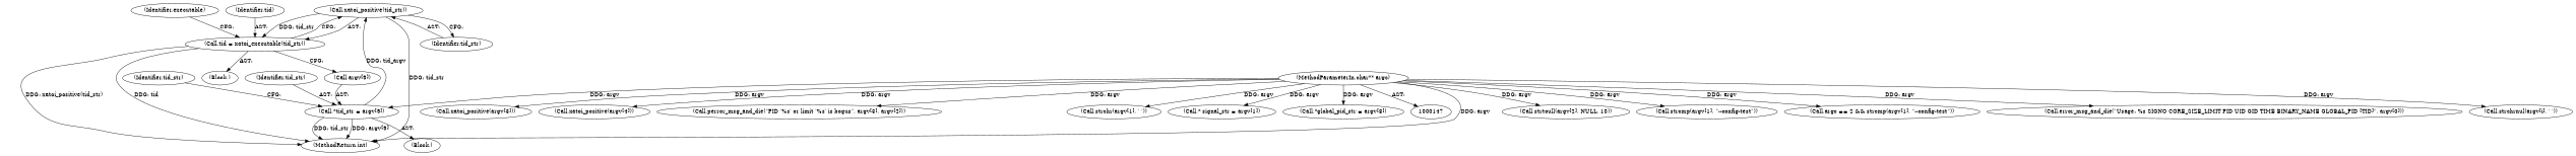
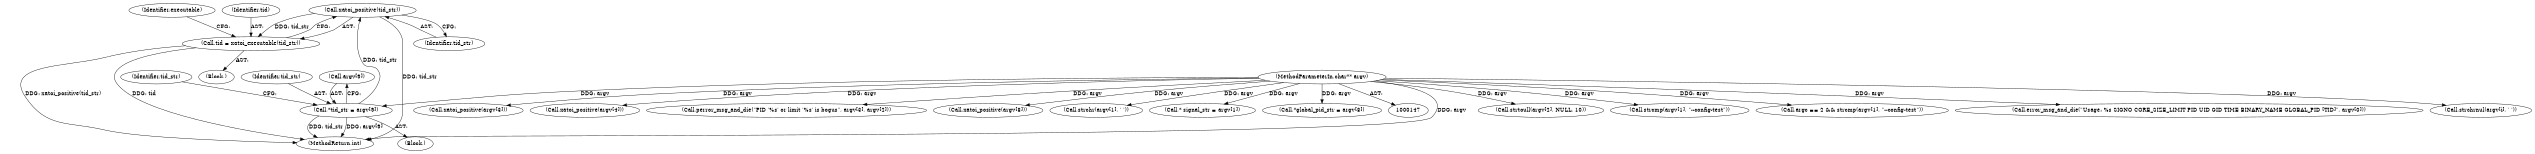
  digraph {
    n1 [label="(Call,xatoi_positive(tid_str))"]
    n2 [label="(Call,tid = xatoi_executable(tid_str))"]
    n3 [label="(Identifier,tid_str)"]
    n4 [label="(MethodReturn,int)"]
    n5 [label="(Block,)"]
    n6 [label="(Call,*tid_str = argv[9])"]
    n7 [label="(Block,)"]
    n8 [label="(Call,argv[9])"]
-   n9 [label="(MethodParameterIn,char** argc)"]
+   n9 [label="(MethodParameterIn,char** argv)"]
    n10 [label="(Call,strtoull(argv[2], NULL, 10))"]
    n11 [label="(Call,strcmp(argv[1], \"--config-test\"))"]
    n12 [label="(Call,argc == 2 && strcmp(argv[1], \"--config-test\"))"]
    n13 [label="(Call,error_msg_and_die(\"Usage: %s SIGNO CORE_SIZE_LIMIT PID UID GID TIME BINARY_NAME GLOBAL_PID [TID]\", argv[0]))"]
    n14 [label="(Call,strchrnul(argv[i], ' '))"]
    n15 [label="(Call,xatoi_positive(argv[3]))"]
    n16 [label="(Call,xatoi_positive(argv[4]))"]
    n17 [label="(Call,perror_msg_and_die(\"PID '%s' or limit '%s' is bogus\", argv[3], argv[2]))"]
+   n18 [label="(Call,xatoi_positive(argv[8]))"]
    n19 [label="(Call,strchr(argv[1], ' '))"]
    n20 [label="(Call,* signal_str = argv[1])"]
    n21 [label="(Call,*global_pid_str = argv[8])"]
    1000147
    n23 [label="(Identifier,tid_str)"]
    n24 [label="(Identifier,tid_str)"]
    n25 [label="(Identifier,executable)"]
    n26 [label="(Identifier,tid)"]
    n1 -> n2 [label="AST: "]
    n1 -> n2 [label="DDG: tid_str"]
    n1 -> n3 [label="CFG: "]
    n1 -> n4 [label="DDG: tid_str"]
    n2 -> n1 [label="CFG: "]
    n2 -> n4 [label="DDG: xatoi_positive(tid_str)"]
    n2 -> n4 [label="DDG: tid"]
    n2 -> n5 [label="AST: "]
    n3 -> n1 [label="AST: "]
-   n6 -> n1 [label="DDG: tid_argv"]
+   n6 -> n1 [label="DDG: tid_str"]
    n6 -> n4 [label="DDG: argv[9]"]
    n6 -> n4 [label="DDG: tid_str"]
    n6 -> n7 [label="AST: "]
-   n2 -> n8 [label="CFG: "]
+   n6 -> n8 [label="CFG: "]
    n8 -> n6 [label="AST: "]
    n9 -> n4 [label="DDG: argv"]
    n9 -> n6 [label="DDG: argv"]
    n9 -> n10 [label="DDG: argv"]
    n9 -> n11 [label="DDG: argv"]
    n9 -> n12 [label="DDG: argv"]
    n9 -> n13 [label="DDG: argv"]
    n9 -> n14 [label="DDG: argv"]
    n9 -> n15 [label="DDG: argv"]
    n9 -> n16 [label="DDG: argv"]
    n9 -> n17 [label="DDG: argv"]
+   n9 -> n18 [label="DDG: argv"]
    n9 -> n19 [label="DDG: argv"]
    n9 -> n20 [label="DDG: argv"]
    n9 -> n21 [label="DDG: argv"]
    n9 -> 1000147 [label="AST: "]
    n23 -> n6 [label="CFG: "]
    n24 -> n6 [label="AST: "]
    n25 -> n2 [label="CFG: "]
    n26 -> n2 [label="AST: "]
  }
